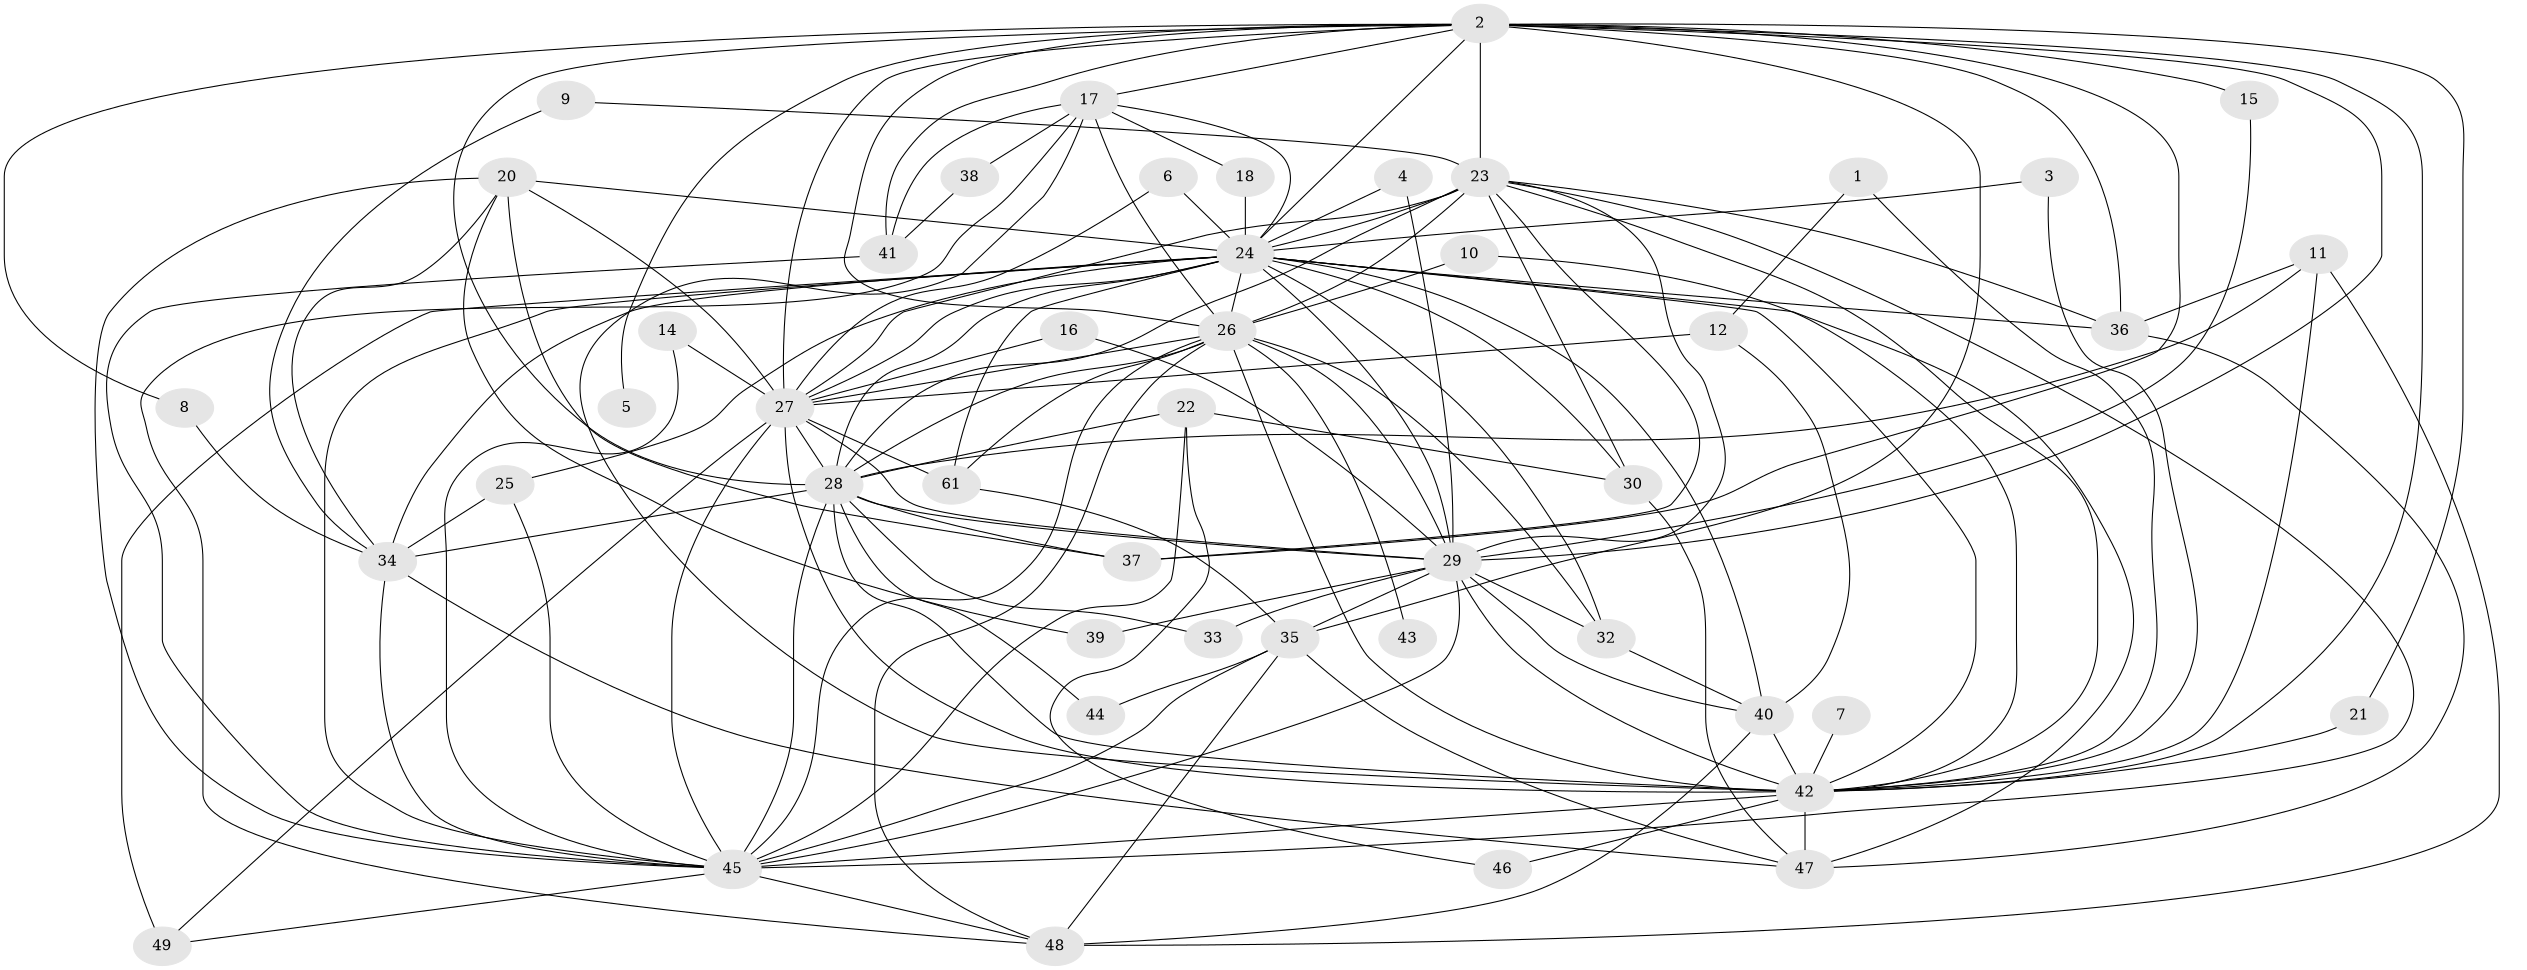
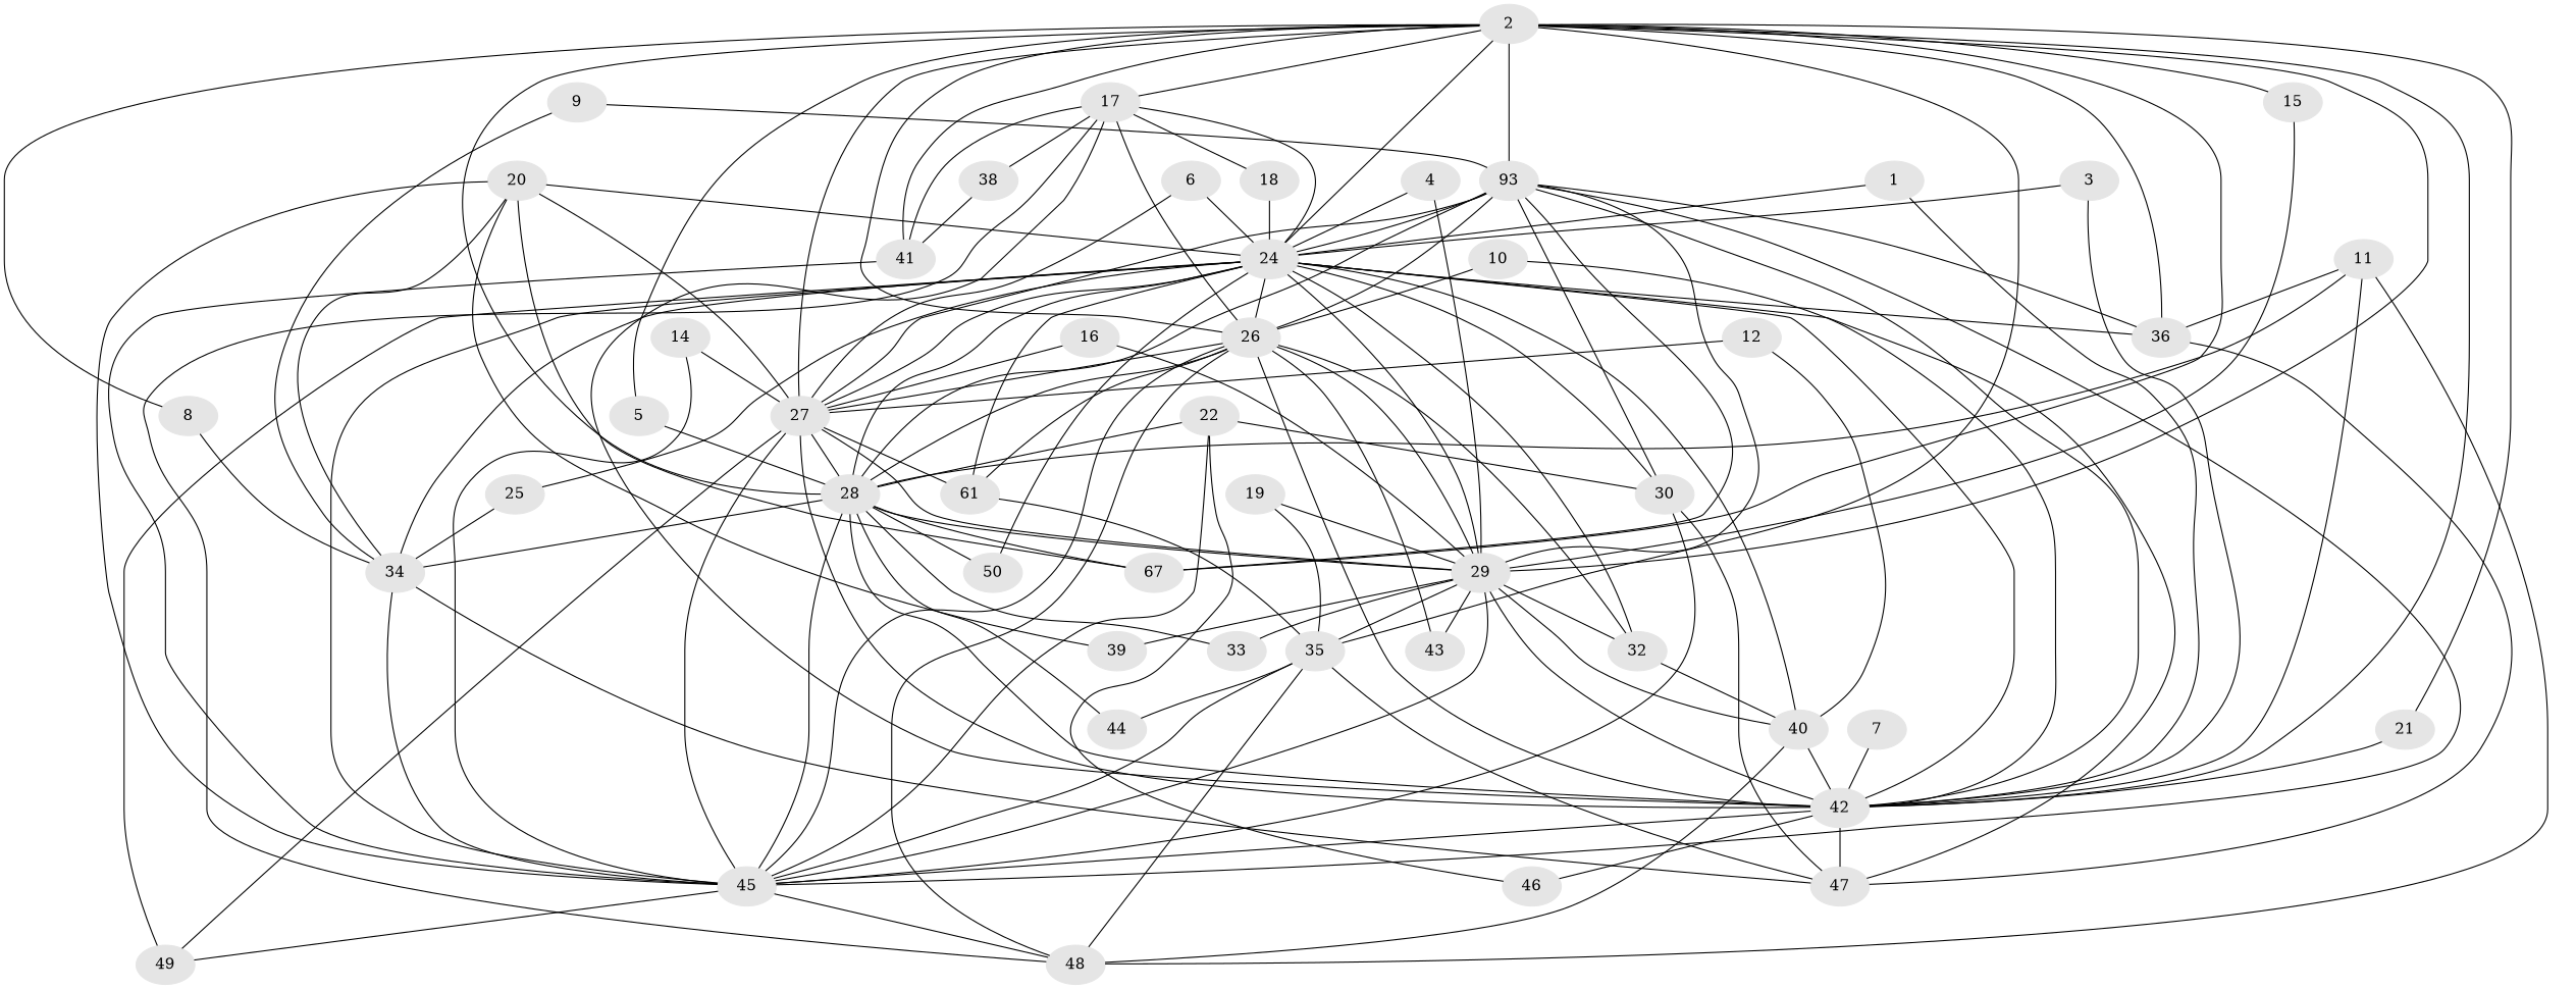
  graph {
    node [color=gray90 style=filled]
    edge [weight=1.0]
    1
    24
    42
    26
    27
    28
    29
    36
    45
    34
    40
    30
    25
    n14 [label=61]
    32
    47
    49
+   50
    46
    2
    5
    8
    15
    17
    21
-   23
+   23 [label=93]
    35
-   37
+   37 [label=67]
    41
    48
    18
    38
    43
    33
    44
    39
    3
    4
    6
    7
    9
    10
    11
    12
    14
    16
+   19
    20
    22
-   1 -- 12
+   1 -- 24
    1 -- 42
    24 -- 42
    24 -- 26 [weight=2.0]
    24 -- 27
    24 -- 28
    24 -- 29 [weight=2.0]
    24 -- 36
    24 -- 45 [weight=3.0]
    24 -- 34
    24 -- 40
    24 -- 30
    24 -- 25
    24 -- n14
    24 -- 32
    24 -- 47
    24 -- 49
+   24 -- 50
    42 -- 45 [weight=2.0]
    42 -- 47
    42 -- 46
    26 -- 42
    26 -- 27
    26 -- 28 [weight=2.0]
    26 -- 29
    26 -- 45
    26 -- n14
    26 -- 32
    26 -- 48
    26 -- 43
    27 -- 42 [weight=2.0]
    27 -- 28 [weight=2.0]
    27 -- 29 [weight=2.0]
    27 -- 45
    27 -- n14
    27 -- 49 [weight=2.0]
    28 -- 42 [weight=2.0]
    28 -- 29
    28 -- 45
    28 -- 34
+   28 -- 50
    28 -- 37
    28 -- 33
    28 -- 44
    29 -- 42
    29 -- 45
    29 -- 40
    29 -- 32
    29 -- 35
+   29 -- 43 [weight=2.0]
    29 -- 33
    29 -- 39
    36 -- 47
    45 -- 49
    45 -- 48
    34 -- 45
    34 -- 47
    40 -- 42
    40 -- 48
-   25 -- 45
+   30 -- 45
    30 -- 47
    25 -- 34
    n14 -- 35
    32 -- 40
    2 -- 24 [weight=2.0]
    2 -- 42 [weight=2.0]
    2 -- 26 [weight=3.0]
    2 -- 27 [weight=2.0]
    2 -- 28 [weight=3.0]
    2 -- 29 [weight=4.0]
    2 -- 36 [weight=2.0]
    2 -- 5
    2 -- 8
    2 -- 15
    2 -- 17
    2 -- 21
    2 -- 23 [weight=2.0]
    2 -- 35 [weight=2.0]
    2 -- 37
    2 -- 41
+   5 -- 28
    8 -- 34
    15 -- 29
    17 -- 24
    17 -- 42
    17 -- 26
    17 -- 41
    17 -- 48
    17 -- 18
    17 -- 38
    21 -- 42
    23 -- 24
    23 -- 42
    23 -- 26
    23 -- 27
    23 -- 28 [weight=2.0]
    23 -- 29
    23 -- 36
    23 -- 45
    23 -- 30
    23 -- 37
    35 -- 45
    35 -- 47
    35 -- 48
    35 -- 44
    41 -- 45
    18 -- 24
    38 -- 41
    3 -- 24
    3 -- 42
    4 -- 24
    4 -- 29
    6 -- 24
    6 -- 27
    7 -- 42
    9 -- 34
    9 -- 23
    10 -- 42
    10 -- 26
    11 -- 42
    11 -- 28
    11 -- 36
    11 -- 48
    12 -- 27
    12 -- 40
    14 -- 27
    14 -- 45
    16 -- 27
    16 -- 29
+   19 -- 29
+   19 -- 35 [weight=2.0]
    20 -- 24
    20 -- 27
    20 -- 45
    20 -- 34
    20 -- 37
    20 -- 39
    22 -- 28
    22 -- 45
    22 -- 30
    22 -- 46
  }
